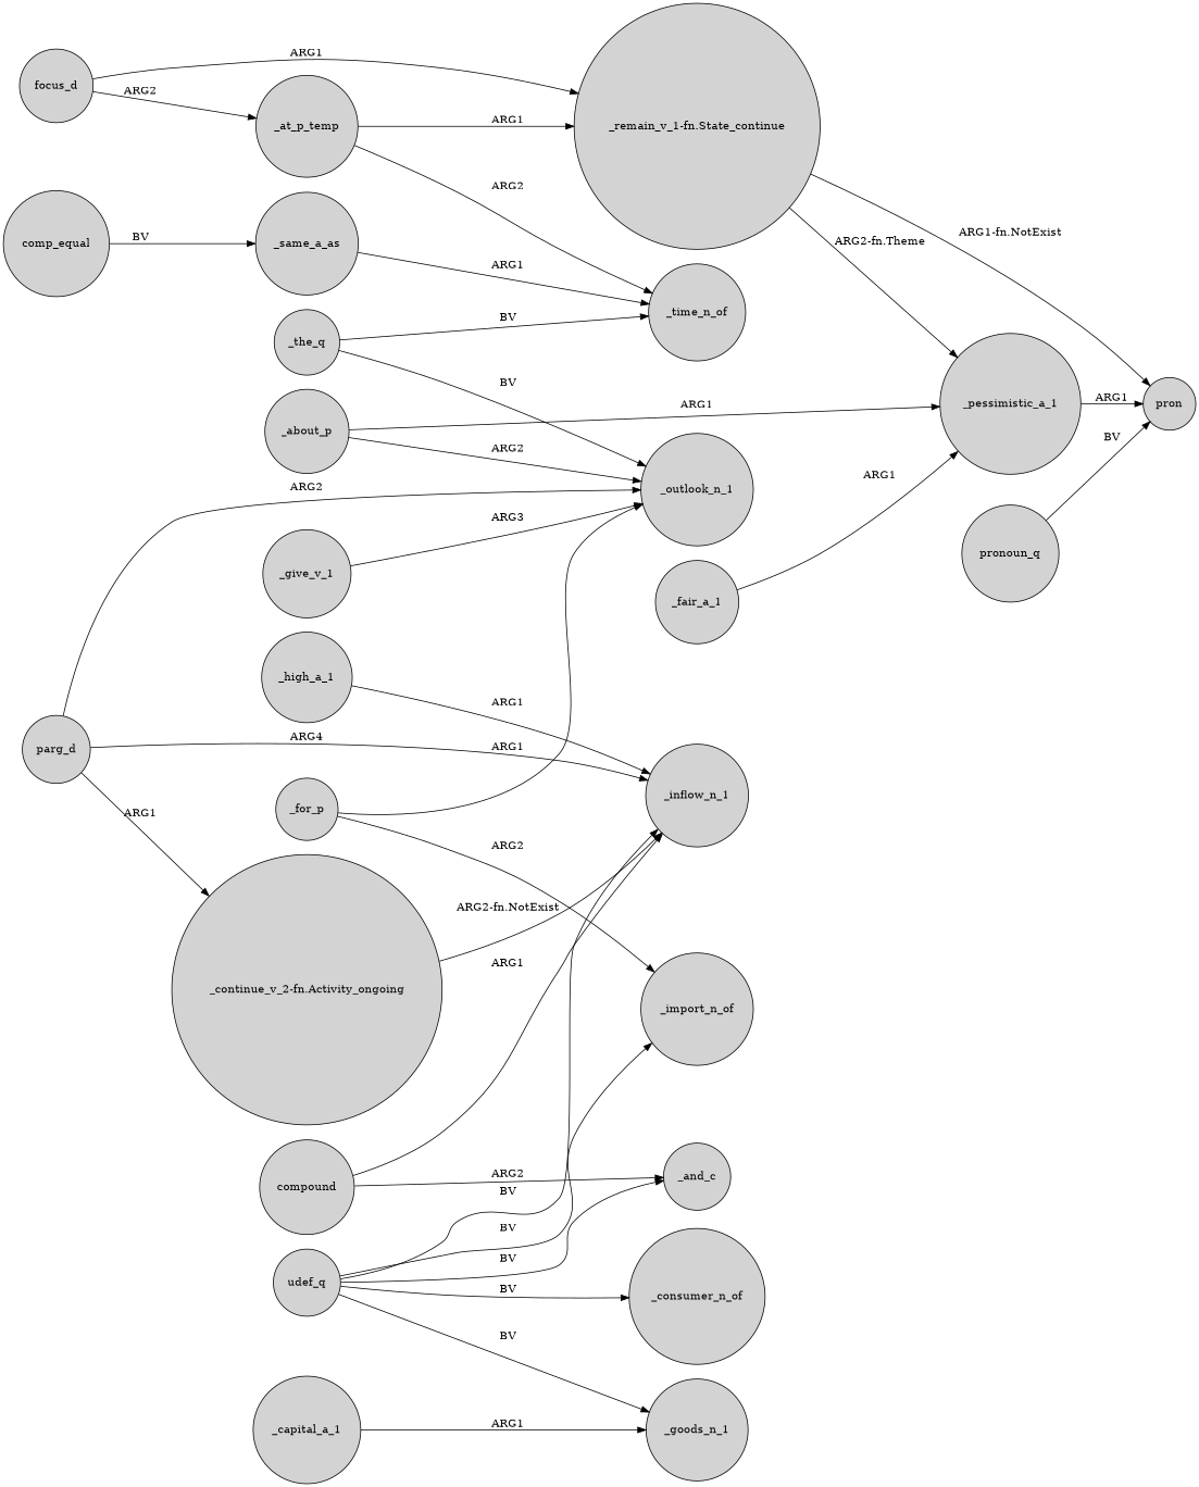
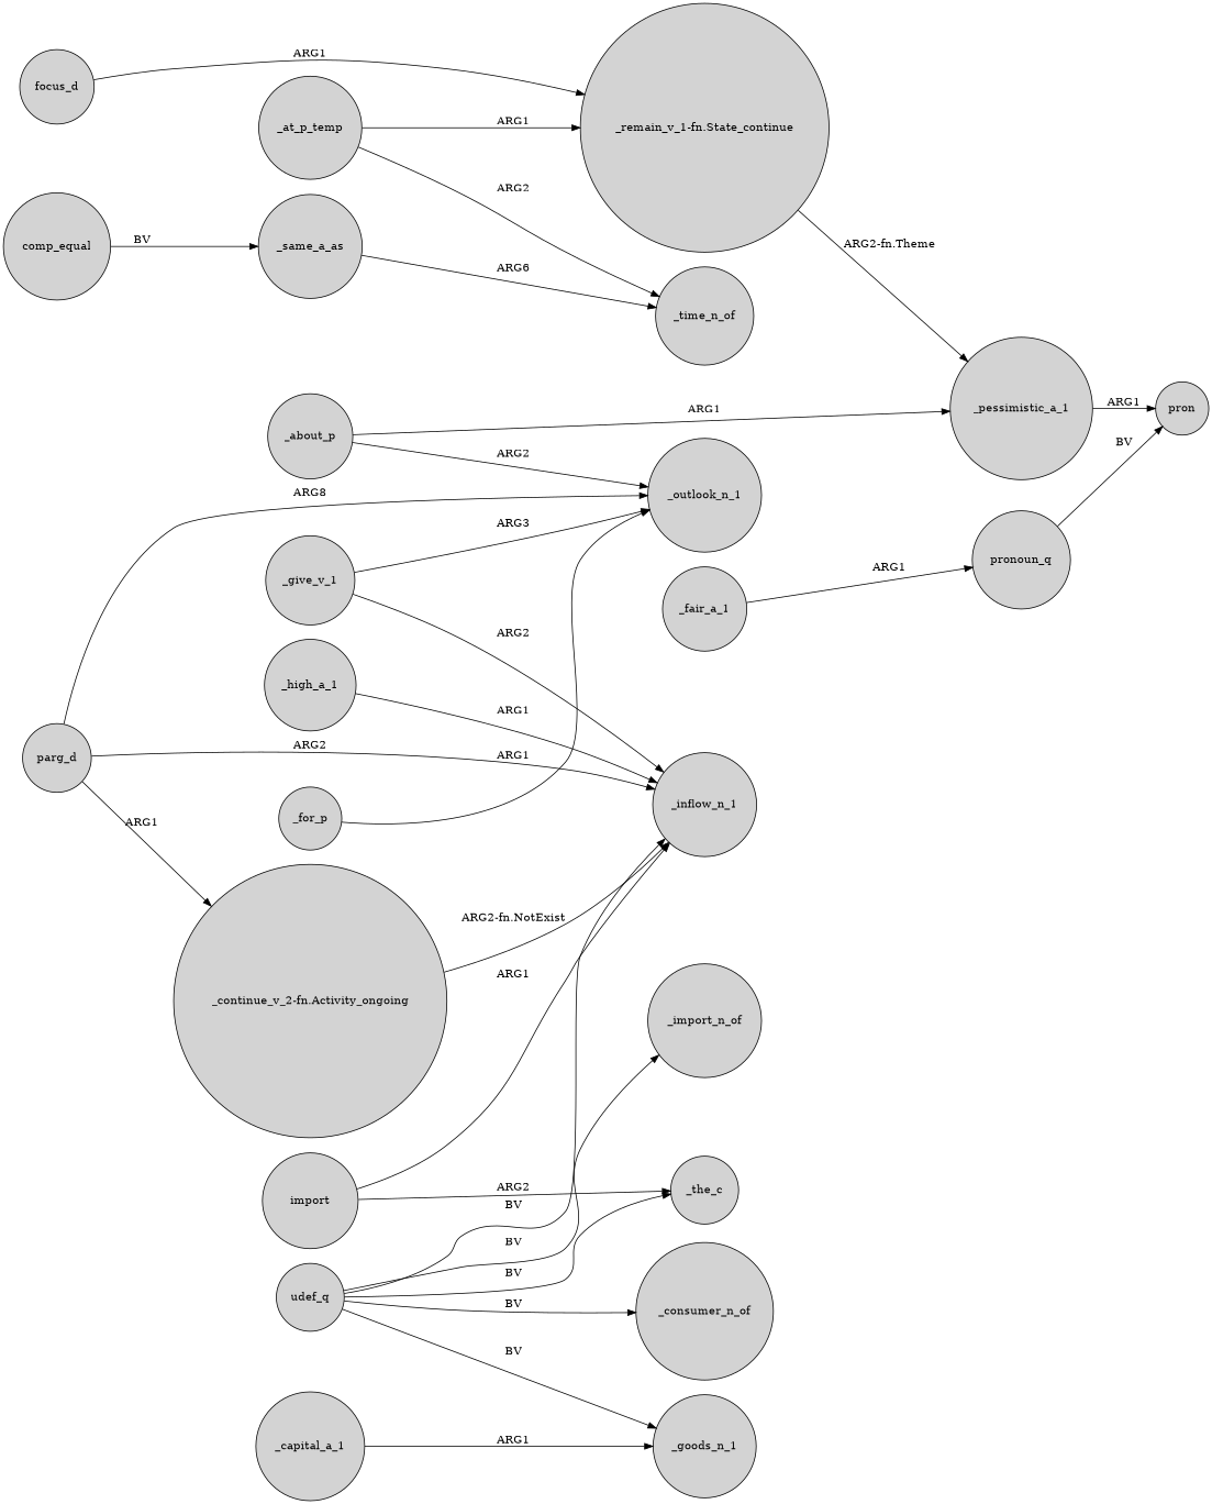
  digraph {
    rankdir=LR
    node [shape=circle style=filled]
    focus_d
    _at_p_temp
    "_remain_v_1-fn.State_continue"
    _time_n_of
    _pessimistic_a_1
    pron
    parg_d
    "_continue_v_2-fn.Activity_ongoing"
    _inflow_n_1
    _outlook_n_1
    _give_v_1
-   _the_q
    _about_p
    _for_p
    _import_n_of
    udef_q
-   _and_c
+   _and_c [label=_the_c]
    _goods_n_1
    _consumer_n_of
    _high_a_1
    _fair_a_1
    pronoun_q
-   compound
+   compound [label=import]
    comp_equal
    _same_a_as
    _capital_a_1
-   focus_d -> _at_p_temp [label=ARG2]
    focus_d -> "_remain_v_1-fn.State_continue" [label=ARG1]
    _at_p_temp -> "_remain_v_1-fn.State_continue" [label=ARG1]
    _at_p_temp -> _time_n_of [label=ARG2]
    "_remain_v_1-fn.State_continue" -> _pessimistic_a_1 [label="ARG2-fn.Theme"]
-   "_remain_v_1-fn.State_continue" -> pron [label="ARG1-fn.NotExist"]
    _pessimistic_a_1 -> pron [label=ARG1]
    parg_d -> "_continue_v_2-fn.Activity_ongoing" [label=ARG1]
-   parg_d -> _inflow_n_1 [label=ARG4]
-   parg_d -> _outlook_n_1 [label=ARG2]
+   parg_d -> _inflow_n_1 [label=ARG2]
+   parg_d -> _outlook_n_1 [label=ARG8]
    "_continue_v_2-fn.Activity_ongoing" -> _inflow_n_1 [label="ARG2-fn.NotExist"]
+   _give_v_1 -> _inflow_n_1 [label=ARG2]
    _give_v_1 -> _outlook_n_1 [label=ARG3]
-   _the_q -> _time_n_of [label=BV]
-   _the_q -> _outlook_n_1 [label=BV]
    _about_p -> _pessimistic_a_1 [label=ARG1]
    _about_p -> _outlook_n_1 [label=ARG2]
    _for_p -> _outlook_n_1 [label=ARG1]
-   _for_p -> _import_n_of [label=ARG2]
    udef_q -> _inflow_n_1 [label=BV]
    udef_q -> _import_n_of [label=BV]
    udef_q -> _and_c [label=BV]
    udef_q -> _goods_n_1 [label=BV]
    udef_q -> _consumer_n_of [label=BV]
    _high_a_1 -> _inflow_n_1 [label=ARG1]
-   _fair_a_1 -> _pessimistic_a_1 [label=ARG1]
+   _fair_a_1 -> pronoun_q [label=ARG1]
    pronoun_q -> pron [label=BV]
    compound -> _inflow_n_1 [label=ARG1]
    compound -> _and_c [label=ARG2]
    comp_equal -> _same_a_as [label=BV]
-   _same_a_as -> _time_n_of [label=ARG1]
+   _same_a_as -> _time_n_of [label=ARG6]
    _capital_a_1 -> _goods_n_1 [label=ARG1]
  }
